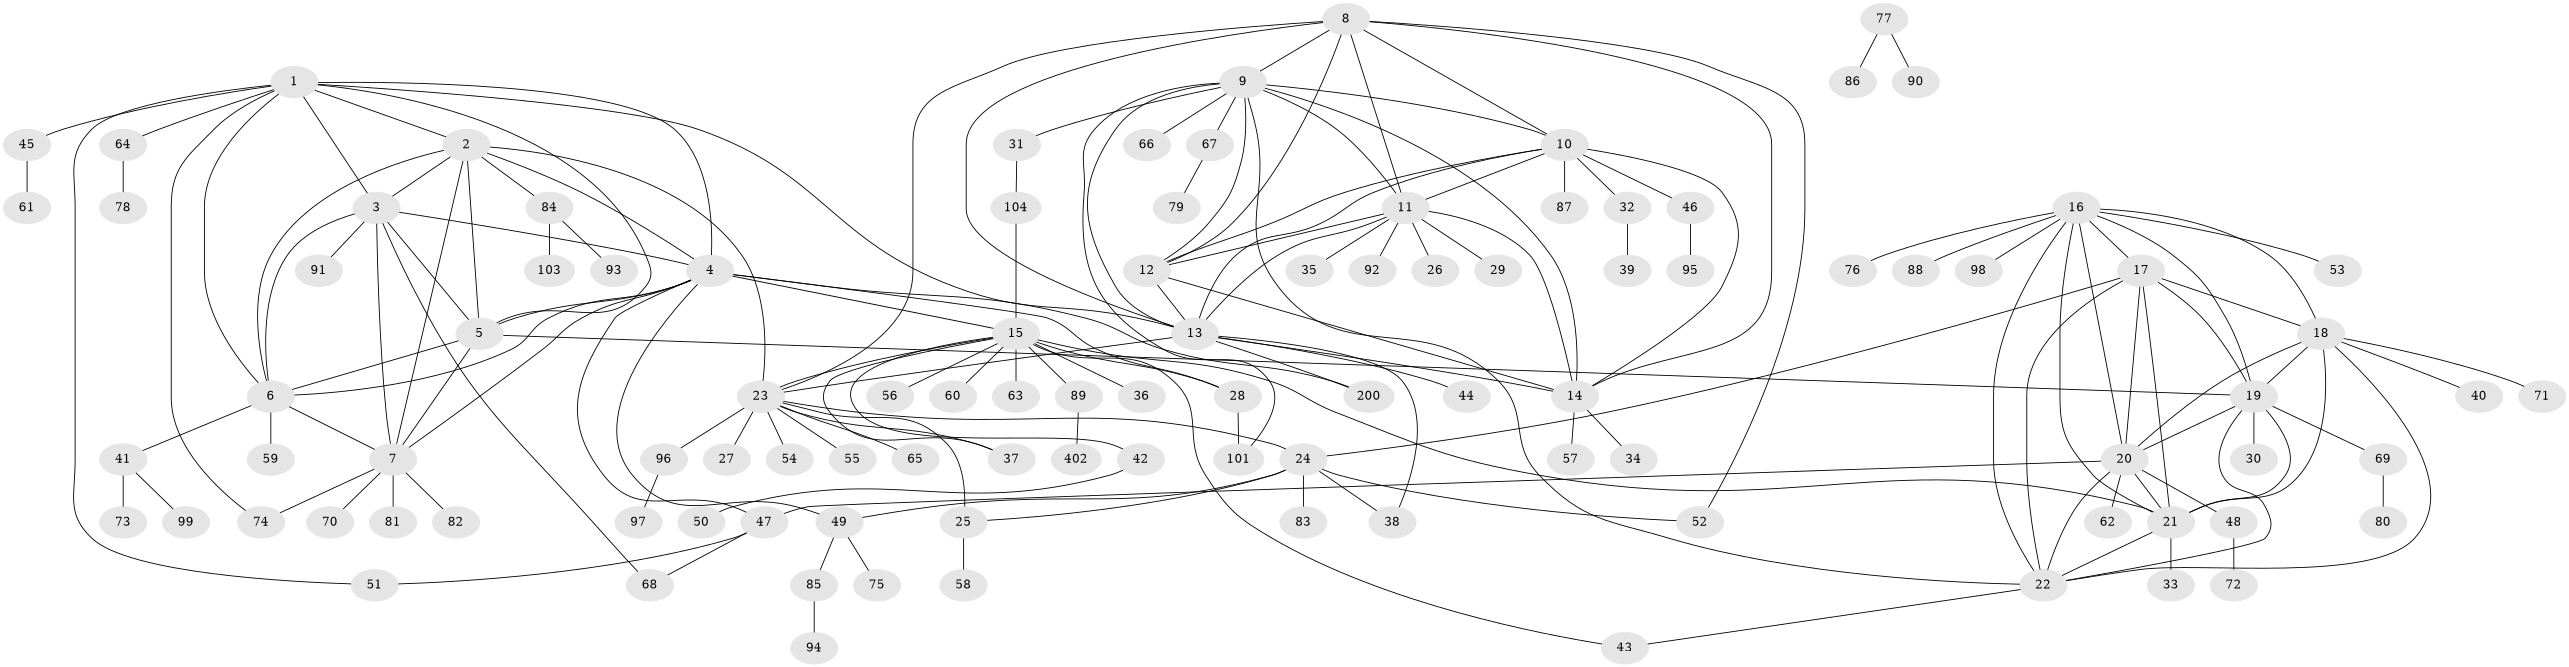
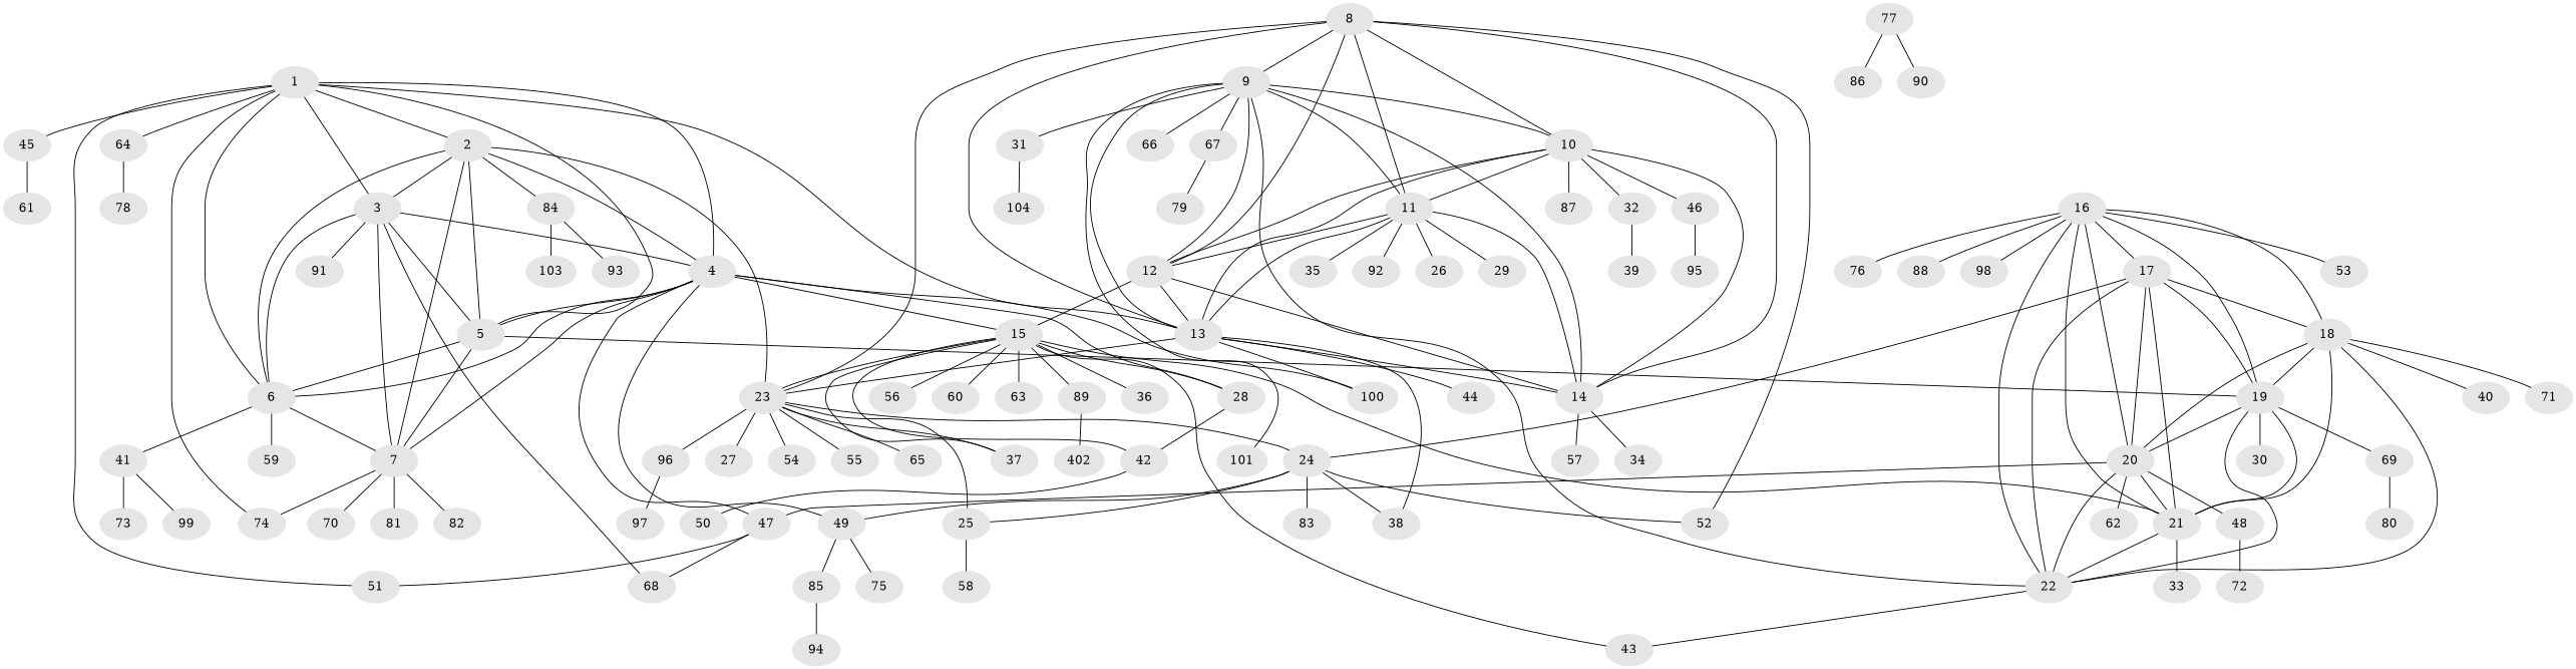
  graph {
    node [color=gray90 style=filled]
    edge [weight=1.0]
    1
    2
    3
    4
    5
    6
    13
    45
    51
    64
    74
    7
    23
    84
    68
    91
    15
    28
    47
    49
-   100 [label=200]
+   100
    19
    41
    59
    70
    81
    82
    14
    38
    44
    61
    78
    37
    24
    25
    27
    54
    55
    65
    96
    93
    103
    21
    36
    42
    43
    56
    60
    63
    89
    101
    75
    85
    22
    20
    30
    69
    73
    99
    8
    9
    10
    11
    12
    52
    31
    66
    67
    32
    46
    87
    26
    29
    35
    92
    34
    57
    104
    79
    39
    95
    33
    50
    n84 [label=402]
    16
    17
    18
    53
    76
    88
    98
    40
    71
    48
    62
    77
    86
    90
    83
    80
    72
    58
    97
    94
    1 -- 2
    1 -- 3
    1 -- 4
    1 -- 5
    1 -- 6
    1 -- 13
    1 -- 45
    1 -- 51
    1 -- 64
    1 -- 74
    2 -- 3
    2 -- 4
    2 -- 5
    2 -- 6
    2 -- 7
    2 -- 23
    2 -- 84
    3 -- 4
    3 -- 5
    3 -- 6
    3 -- 7
    3 -- 68
    3 -- 91
    4 -- 5
    4 -- 6
    4 -- 7
    4 -- 15
    4 -- 28
    4 -- 47
    4 -- 49
    4 -- 100
    5 -- 6
    5 -- 7
    5 -- 19
    6 -- 7
    6 -- 41
    6 -- 59
    13 -- 23
    13 -- 100
    13 -- 14
    13 -- 38
    13 -- 44
    45 -- 61
    64 -- 78
    7 -- 74
    7 -- 70
    7 -- 81
    7 -- 82
    23 -- 37
    23 -- 24 [weight=5.0]
    23 -- 25 [weight=5.0]
    23 -- 27
    23 -- 54
    23 -- 55
    23 -- 65
    23 -- 96
    84 -- 93
    84 -- 103
    15 -- 23
    15 -- 28
    15 -- 37
    15 -- 21
    15 -- 36
    15 -- 42
    15 -- 43
    15 -- 56
    15 -- 60
    15 -- 63
    15 -- 89
-   28 -- 101
+   28 -- 42
    47 -- 51
    47 -- 68
    49 -- 75
    49 -- 85
    19 -- 21
    19 -- 22
    19 -- 20
    19 -- 30
    19 -- 69
    41 -- 73
    41 -- 99
    14 -- 34
    14 -- 57
    24 -- 49
    24 -- 38
    24 -- 25
    24 -- 52
    24 -- 83
    25 -- 58
    96 -- 97
    21 -- 22
    21 -- 33
    42 -- 50
    89 -- n84
    85 -- 94
    22 -- 43
    20 -- 47
    20 -- 21
    20 -- 22
    20 -- 48
    20 -- 62
    69 -- 80
    8 -- 13
    8 -- 23
    8 -- 14
    8 -- 9
    8 -- 10
    8 -- 11
    8 -- 12
    8 -- 52
    9 -- 13
    9 -- 14
    9 -- 101
    9 -- 22
    9 -- 10
    9 -- 11
    9 -- 12
    9 -- 31
    9 -- 66
    9 -- 67
    10 -- 13
    10 -- 14
    10 -- 11
    10 -- 12
    10 -- 32
    10 -- 46
    10 -- 87
    11 -- 13
    11 -- 14
    11 -- 12
    11 -- 26
    11 -- 29
    11 -- 35
    11 -- 92
    12 -- 13
-   104 -- 15
+   12 -- 15
    12 -- 14
    31 -- 104
    67 -- 79
    32 -- 39
    46 -- 95
    16 -- 19
    16 -- 21
    16 -- 22
    16 -- 20
    16 -- 17
    16 -- 18
    16 -- 53
    16 -- 76
    16 -- 88
    16 -- 98
    17 -- 19
    17 -- 24
    17 -- 21
    17 -- 22
    17 -- 20
    17 -- 18
    18 -- 19
    18 -- 21
    18 -- 22
    18 -- 20
    18 -- 40
    18 -- 71
    48 -- 72
    77 -- 86
    77 -- 90
  }
